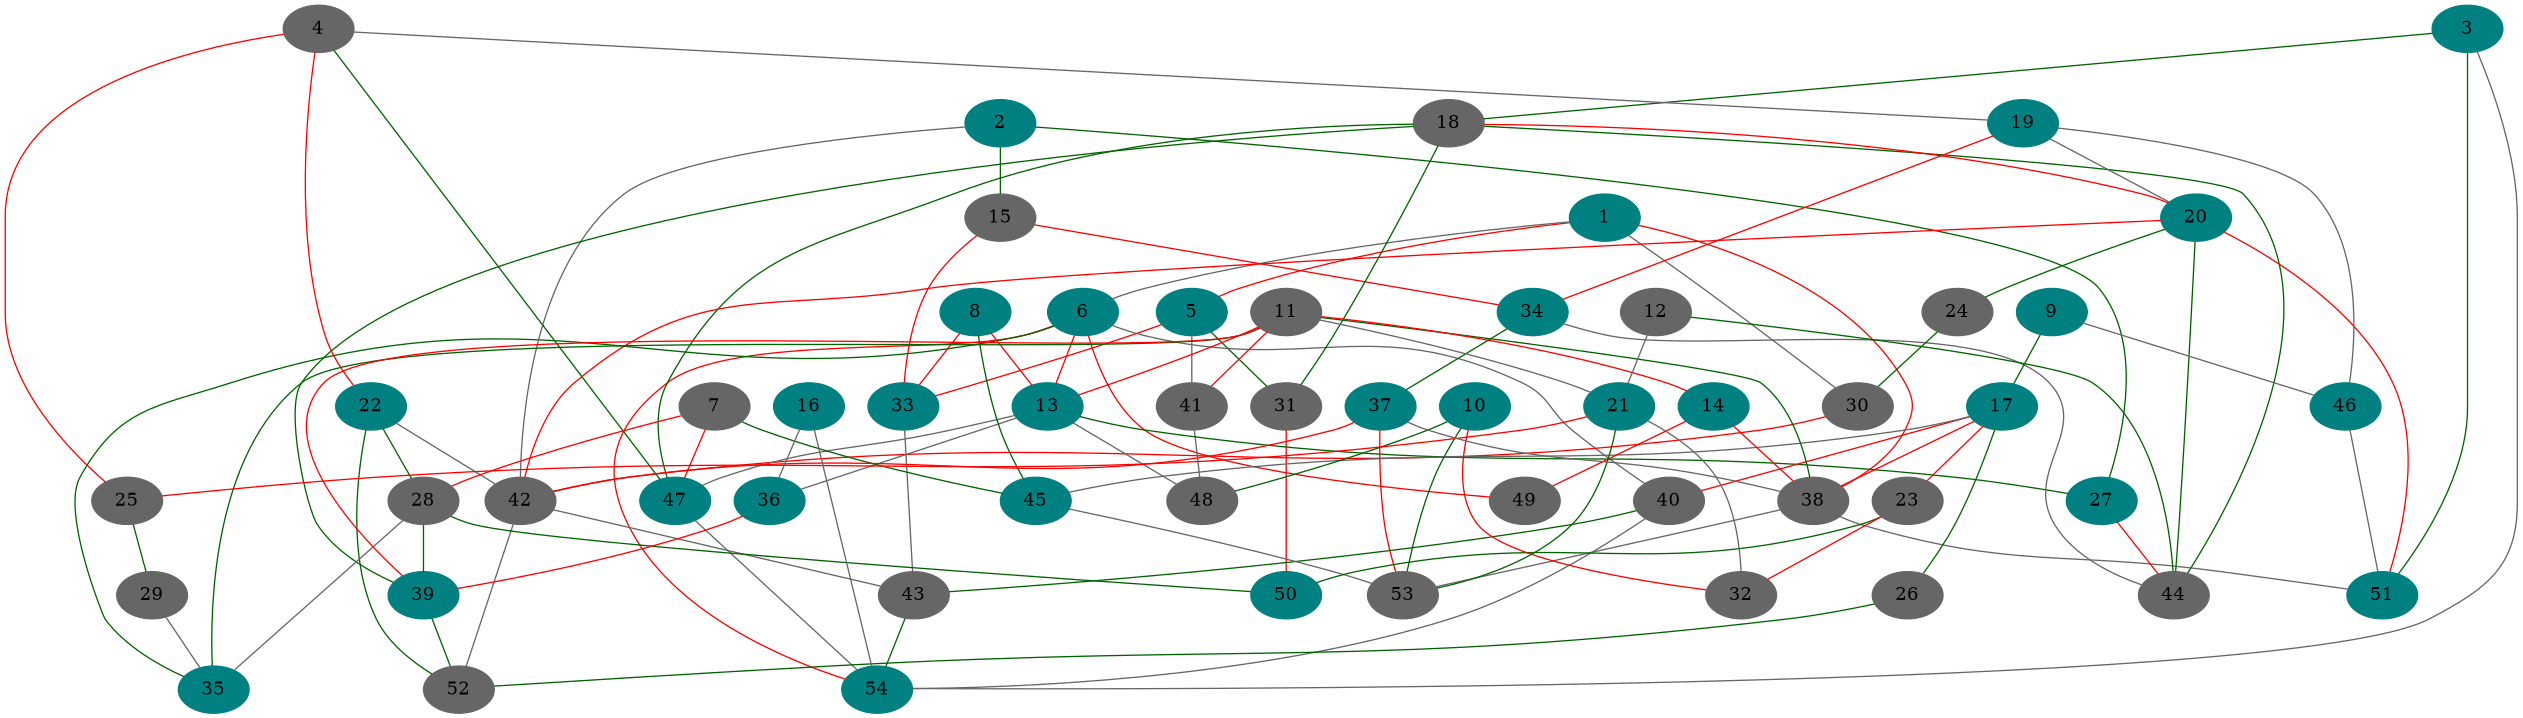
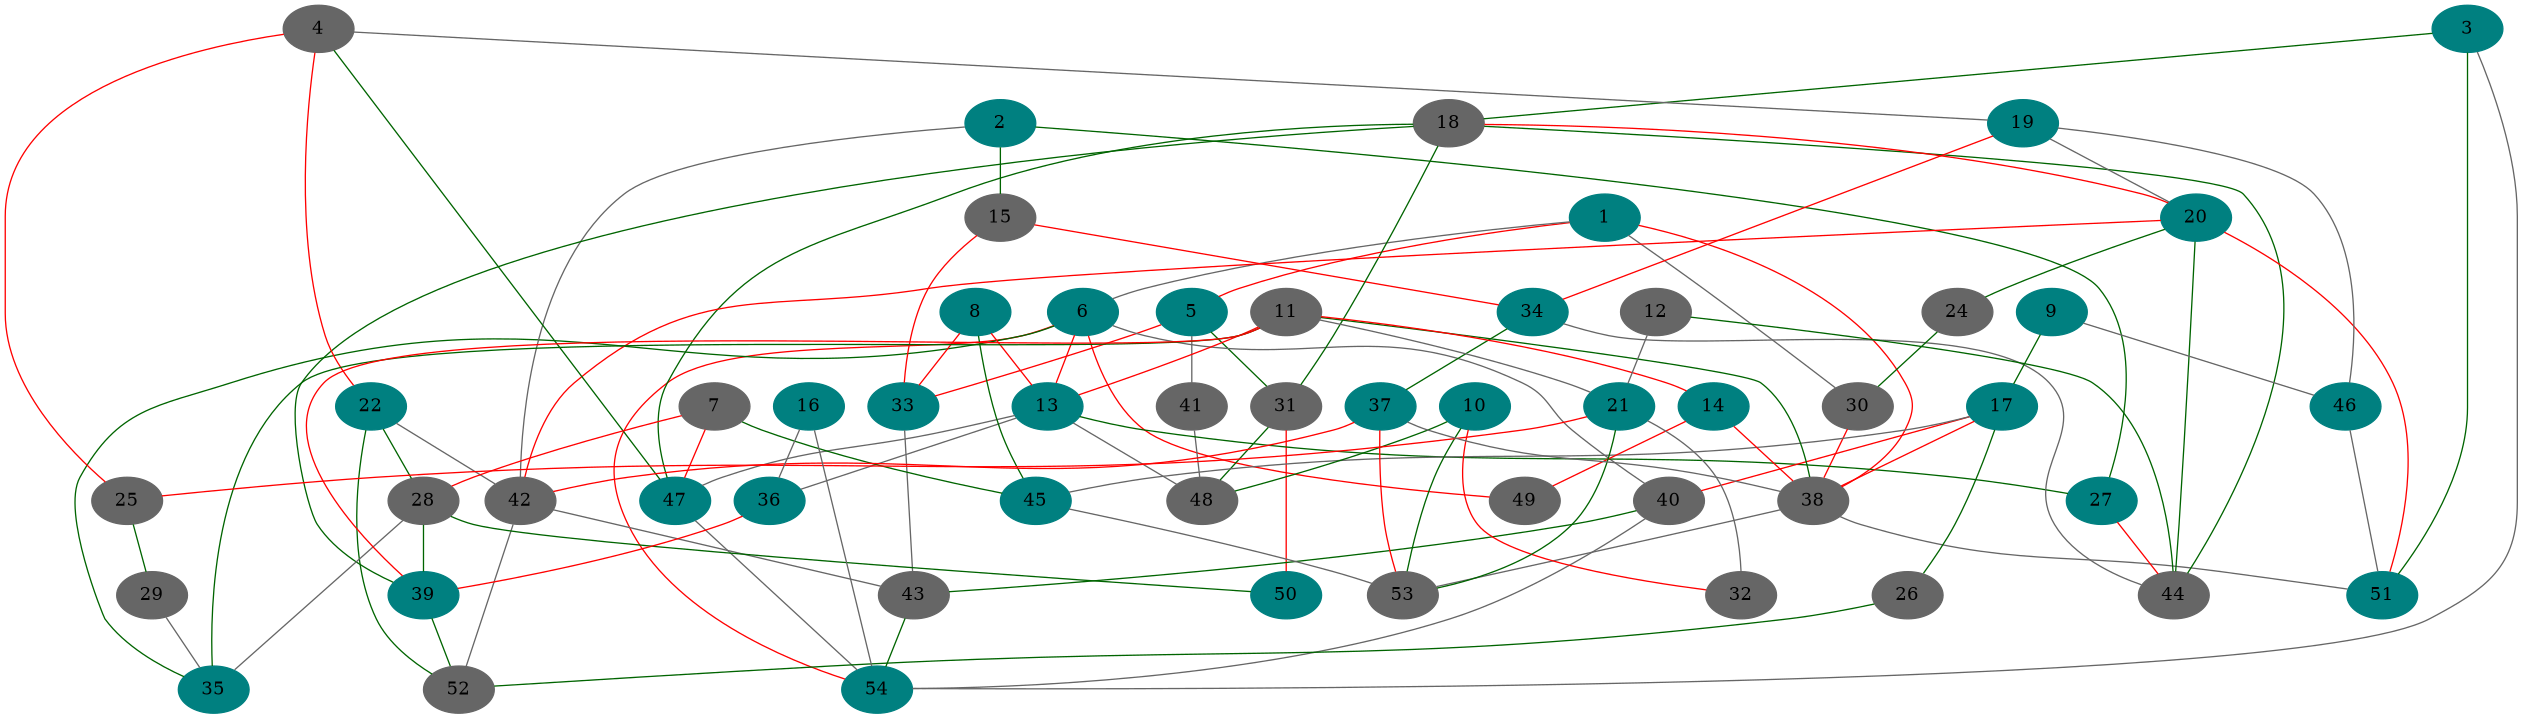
  graph {
    node [color=teal style=filled]
    edge [color=darkgreen]
    1
    5
    6
    30 [color=gray40]
    38 [color=gray40]
    31 [color=gray40]
    33
    41 [color=gray40]
    54
    13
    35
    40 [color=gray40]
    49 [color=gray40]
    51
    53 [color=gray40]
    15 [color=gray40]
    2
    27
    42 [color=gray40]
    34
    44 [color=gray40]
    52 [color=gray40]
    43 [color=gray40]
    18 [color=gray40]
    3
    47
    39
    20
    4 [color=gray40]
    19
    22
    25 [color=gray40]
    46
    28 [color=gray40]
    29 [color=gray40]
    48 [color=gray40]
    50
    36
    7 [color=gray40]
    45
    8
    9
    17
-   23 [color=gray40]
    26 [color=gray40]
    32 [color=gray40]
    10
    11 [color=gray40]
    14
    21
    12 [color=gray40]
    37
    16
    24 [color=gray40]
    1 -- 5 [color=red]
    1 -- 6 [color=gray40]
    1 -- 30 [color=gray40]
    1 -- 38 [color=red]
    5 -- 31
    5 -- 33 [color=red]
    5 -- 41 [color=gray40]
    6 -- 54 [color=red]
    6 -- 13 [color=red]
    6 -- 35
    6 -- 40 [color=gray40]
    6 -- 49 [color=red]
-   30 -- 42 [color=red]
+   30 -- 38 [color=red]
    38 -- 51 [color=gray40]
    38 -- 53 [color=gray40]
+   31 -- 48
    31 -- 50 [color=red]
    33 -- 43 [color=gray40]
    41 -- 48 [color=gray40]
    13 -- 27
    13 -- 47 [color=gray40]
    13 -- 48 [color=gray40]
    13 -- 36 [color=gray40]
    40 -- 54 [color=gray40]
    40 -- 43
    15 -- 33 [color=red]
    15 -- 34 [color=red]
    2 -- 15
    2 -- 27
    2 -- 42 [color=gray40]
    27 -- 44 [color=red]
    42 -- 52 [color=gray40]
    42 -- 43 [color=gray40]
    34 -- 44 [color=gray40]
    34 -- 37
    43 -- 54
    18 -- 31
    18 -- 44
    18 -- 47
    18 -- 39
    18 -- 20 [color=red]
    3 -- 54 [color=gray40]
    3 -- 51
    3 -- 18
    47 -- 54 [color=gray40]
    39 -- 52
    20 -- 51 [color=red]
    20 -- 42 [color=red]
    20 -- 44
    20 -- 24
    4 -- 47
    4 -- 19 [color=gray40]
    4 -- 22 [color=red]
    4 -- 25 [color=red]
    19 -- 34 [color=red]
    19 -- 20 [color=gray40]
    19 -- 46 [color=gray40]
    22 -- 42 [color=gray40]
    22 -- 52
    22 -- 28
    25 -- 29
    46 -- 51 [color=gray40]
    28 -- 35 [color=gray40]
    28 -- 39
    28 -- 50
    29 -- 35 [color=gray40]
    36 -- 39 [color=red]
    7 -- 47 [color=red]
    7 -- 28 [color=red]
    7 -- 45
    45 -- 53 [color=gray40]
    8 -- 33 [color=red]
    8 -- 13 [color=red]
    8 -- 45
    9 -- 46 [color=gray40]
    9 -- 17
    17 -- 38 [color=red]
    17 -- 40 [color=red]
    17 -- 45 [color=gray40]
-   17 -- 23 [color=red]
    17 -- 26
-   23 -- 50
-   23 -- 32 [color=red]
    26 -- 52
    10 -- 53
    10 -- 48
    10 -- 32 [color=red]
    11 -- 38
-   11 -- 41 [color=red]
    11 -- 13 [color=red]
    11 -- 35
    11 -- 39 [color=red]
    11 -- 14 [color=red]
    11 -- 21 [color=gray40]
    14 -- 38 [color=red]
    14 -- 49 [color=red]
    21 -- 53
    21 -- 25 [color=red]
    21 -- 32 [color=gray40]
    12 -- 44
    12 -- 21 [color=gray40]
    37 -- 38 [color=gray40]
    37 -- 53 [color=red]
    37 -- 42 [color=red]
    16 -- 54 [color=gray40]
    16 -- 36 [color=gray40]
    24 -- 30
  }
